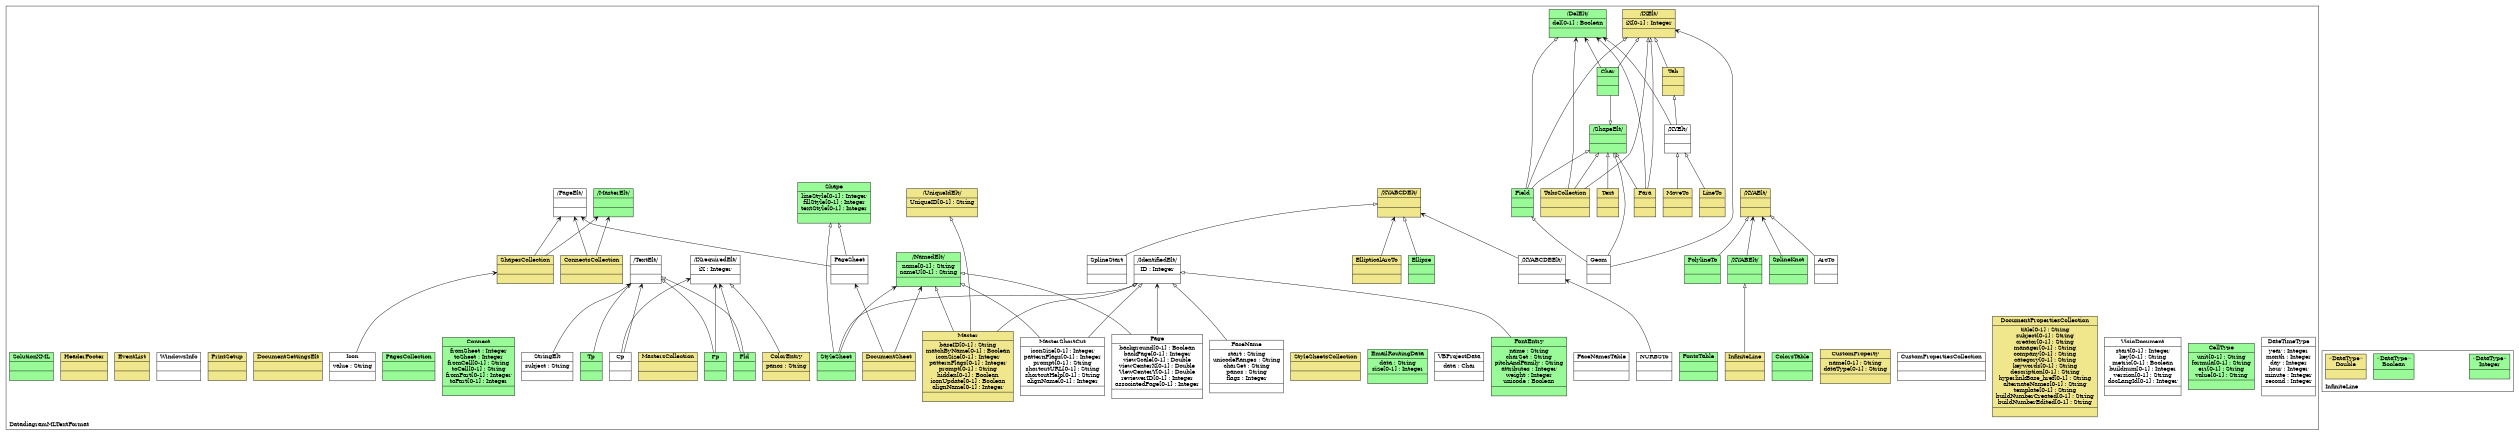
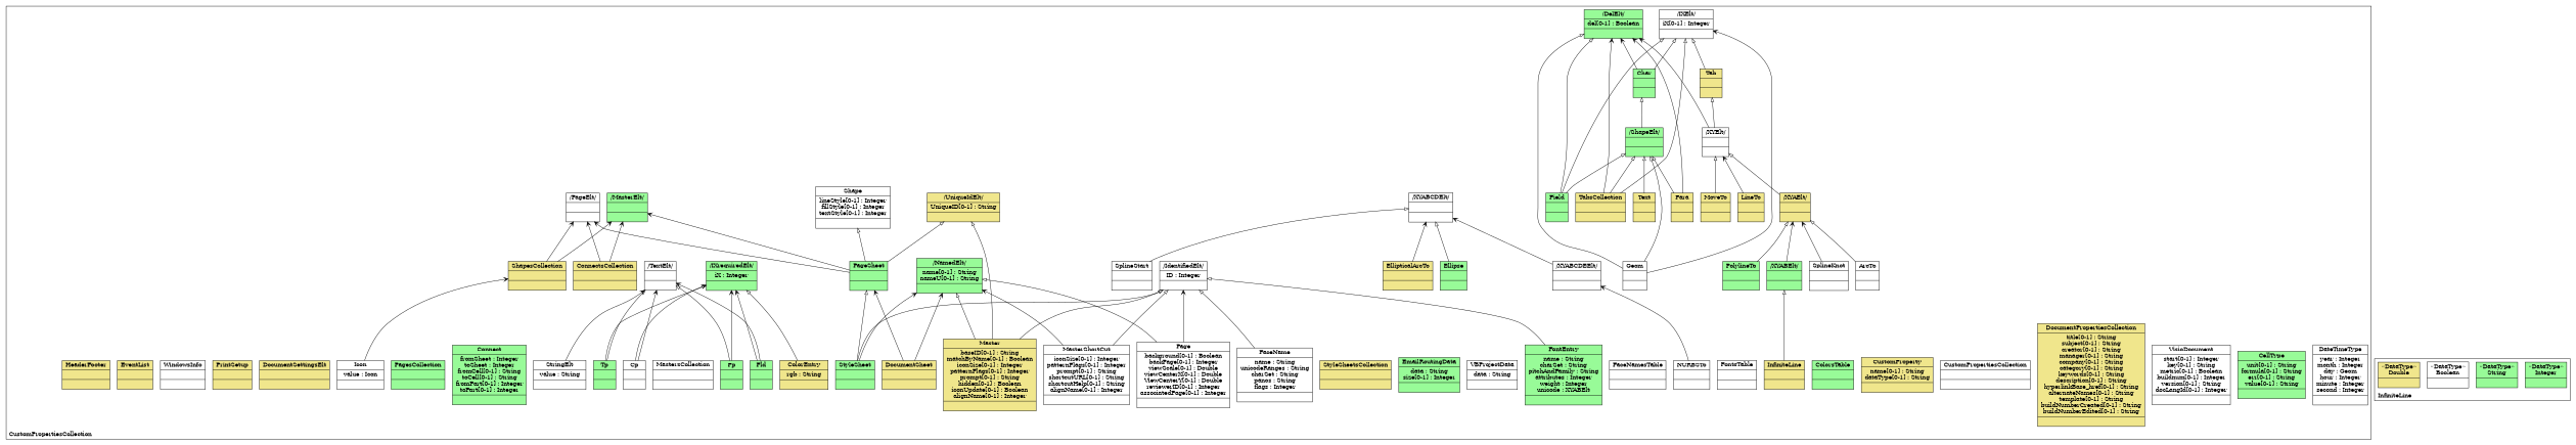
  digraph {
    compound=true
    labeljust=l
    labelloc=t
    nodeSep=0.75
    rankdir=BT
    node [fillcolor=palegreen shape=record style=filled]
    edge [arrowhead=onormal constraint=true group=IXElt minlen=2]
-   n1 [fillcolor=white label="{DateTimeType|year : Integer\nmonth : Integer\nday : Integer\nhour : Integer\nminute : Integer\nsecond : Integer| }"]
+   n1 [fillcolor=white label="{DateTimeType|year : Integer\nmonth : Integer\nday : Geom\nhour : Integer\nminute : Integer\nsecond : Integer| }"]
    n2 [label="{CellType|unit[0-1] : String\nformula[0-1] : String\nerr[0-1] : String\nvalue[0-1] : String| }"]
    n3 [fillcolor=white label="{VisioDocument|start[0-1] : Integer\nkey[0-1] : String\nmetric[0-1] : Boolean\nbuildnum[0-1] : Integer\nversion[0-1] : String\ndocLangId[0-1] : Integer| }"]
    n4 [fillcolor=khaki label="{DocumentPropertiesCollection|title[0-1] : String\nsubject[0-1] : String\ncreator[0-1] : String\nmanager[0-1] : String\ncompany[0-1] : String\ncategory[0-1] : String\nkeywords[0-1] : String\ndescription[0-1] : String\nhyperlinkBase_href[0-1] : String\nalternateNames[0-1] : String\ntemplate[0-1] : String\nbuildNumberCreated[0-1] : String\nbuildNumberEdited[0-1] : String| }"]
    n5 [fillcolor=white label="{CustomPropertiesCollection| | }"]
    n6 [fillcolor=khaki label="{CustomProperty|name[0-1] : String\ndataType[0-1] : String| }"]
    n7 [label="{ColorsTable| | }"]
-   n8 [fillcolor=khaki label="{ColorEntry|panos : String| }"]
-   n9 [fillcolor=white label="{/IXrequiredElt/|iX : Integer| }"]
-   n10 [label="{FontsTable| | }"]
-   n11 [label="{FontEntry|name : String\ncharSet : String\npitchAndFamily : String\nattributes : Integer\nweight : Integer\nunicode : Boolean| }"]
+   n8 [fillcolor=khaki label="{ColorEntry|rgb : String| }"]
+   n9 [label="{/IXrequiredElt/|iX : Integer| }"]
+   n10 [fillcolor=white label="{FontsTable| | }"]
+   n11 [label="{FontEntry|name : String\ncharSet : String\npitchAndFamily : String\nattributes : Integer\nweight : Integer\nunicode : XYABElt| }"]
    n12 [fillcolor=white label="{/IdentifiedElt/|ID : Integer| }"]
    n13 [fillcolor=white label="{FaceNamesTable| | }"]
-   n14 [fillcolor=white label="{FaceName|start : String\nunicodeRanges : String\ncharSet : String\npanos : String\nflags : Integer| }"]
-   n15 [fillcolor=white label="{VBProjectData|data : Char| }"]
+   n14 [fillcolor=white label="{FaceName|name : String\nunicodeRanges : String\ncharSet : String\npanos : String\nflags : Integer| }"]
+   n15 [fillcolor=white label="{VBProjectData|data : String| }"]
    n16 [label="{EmailRoutingData|data : String\nsize[0-1] : Integer| }"]
    n17 [fillcolor=khaki label="{StyleSheetsCollection| | }"]
    n18 [label="{StyleSheet| | }"]
-   n19 [label="{Shape|lineStyle[0-1] : Integer\nfillStyle[0-1] : Integer\ntextStyle[0-1] : Integer| }"]
+   n19 [fillcolor=white label="{Shape|lineStyle[0-1] : Integer\nfillStyle[0-1] : Integer\ntextStyle[0-1] : Integer| }"]
    n20 [label="{/NamedElt/|name[0-1] : String\nnameU[0-1] : String| }"]
    n21 [fillcolor=khaki label="{DocumentSheet| | }"]
-   n22 [fillcolor=white label="{PageSheet| | }"]
+   n22 [label="{PageSheet| | }"]
    n23 [fillcolor=khaki label="{/UniqueIdElt/|UniqueID[0-1] : String| }"]
    n24 [label="{/MasterElt/| | }"]
    n25 [fillcolor=white label="{/PageElt/| | }"]
    n26 [label="{/ShapeElt/| | }"]
-   n27 [fillcolor=khaki label="{/IXElt/|iX[0-1] : Integer| }"]
+   n27 [fillcolor=white label="{/IXElt/|iX[0-1] : Integer| }"]
    n28 [label="{/DelElt/|del[0-1] : Boolean| }"]
    n29 [fillcolor=white label="{Geom| | }"]
    n30 [fillcolor=white label="{/XYElt/| | }"]
    n31 [fillcolor=khaki label="{LineTo| | }"]
    n32 [fillcolor=khaki label="{MoveTo| | }"]
    n33 [fillcolor=khaki label="{/XYAElt/| | }"]
    n34 [fillcolor=white label="{ArcTo| | }"]
-   n35 [label="{SplineKnot| | }"]
+   n35 [fillcolor=white label="{SplineKnot| | }"]
    n36 [label="{PolylineTo| | }"]
    n37 [label="{/XYABElt/| | }"]
    n38 [fillcolor=khaki label="{InfiniteLine| | }"]
-   n39 [fillcolor=khaki label="{/XYABCDElt/| | }"]
+   n39 [fillcolor=white label="{/XYABCDElt/| | }"]
    n40 [label="{Ellipse| | }"]
    n41 [fillcolor=khaki label="{EllipticalArcTo| | }"]
    n42 [fillcolor=white label="{SplineStart| | }"]
    n43 [fillcolor=white label="{/XYABCDEElt/| | }"]
    n44 [fillcolor=white label="{NURBSTo| | }"]
    n45 [fillcolor=khaki label="{Text| | }"]
    n46 [fillcolor=white label="{/TextElt/| | }"]
    n47 [fillcolor=white label="{Cp| | }"]
    n48 [label="{Pp| | }"]
    n49 [label="{Tp| | }"]
    n50 [label="{Fld| | }"]
-   n51 [fillcolor=white label="{StringElt|subject : String| }"]
+   n51 [fillcolor=white label="{StringElt|value : String| }"]
    n52 [label="{Char| | }"]
    n53 [fillcolor=khaki label="{Para| | }"]
    n54 [fillcolor=khaki label="{TabsCollection| | }"]
    n55 [fillcolor=khaki label="{Tab| | }"]
    n56 [label="{Field| | }"]
-   n57 [fillcolor=khaki label="{MastersCollection| | }"]
+   n57 [fillcolor=white label="{MastersCollection| | }"]
    n58 [fillcolor=white label="{MasterShortCut|iconSize[0-1] : Integer\npatternFlags[0-1] : Integer\nprompt[0-1] : String\nshortcutURL[0-1] : String\nshortcutHelp[0-1] : String\nalignName[0-1] : Integer| }"]
-   n59 [fillcolor=white label="{Icon|value : String| }"]
+   n59 [fillcolor=white label="{Icon|value : Icon| }"]
    n60 [fillcolor=khaki label="{Master|baseID[0-1] : String\nmatchByName[0-1] : Boolean\niconSize[0-1] : Integer\npatternFlags[0-1] : Integer\nprompt[0-1] : String\nhidden[0-1] : Boolean\niconUpdate[0-1] : Boolean\nalignName[0-1] : Integer| }"]
    n61 [fillcolor=khaki label="{ShapesCollection| | }"]
    n62 [fillcolor=khaki label="{ConnectsCollection| | }"]
    n63 [label="{Connect|fromSheet : Integer\ntoSheet : Integer\nfromCell[0-1] : String\ntoCell[0-1] : String\nfromPart[0-1] : Integer\ntoPart[0-1] : Integer| }"]
    n64 [label="{PagesCollection| | }"]
    n65 [fillcolor=white label="{Page|background[0-1] : Boolean\nbackPage[0-1] : Integer\nviewScale[0-1] : Double\nviewCenterX[0-1] : Double\nViewCenterY[0-1] : Double\nreviewerID[0-1] : Integer\nassociatedPage[0-1] : Integer| }"]
    n66 [fillcolor=khaki label="{DocumentSettingsElt| | }"]
    n67 [fillcolor=khaki label="{PrintSetup| | }"]
    n68 [fillcolor=white label="{WindowsInfo| | }"]
    n69 [fillcolor=khaki label="{EventList| | }"]
    n70 [fillcolor=khaki label="{HeaderFooter| | }"]
-   n71 [label="{SolutionXML| | }"]
    n72 [label="{&#171;DataType&#187;\nInteger|}"]
-   n74 [label="{&#171;DataType&#187;\nBoolean|}"]
+   n73 [label="{&#171;DataType&#187;\nString|}"]
+   n74 [fillcolor=white label="{&#171;DataType&#187;\nBoolean|}"]
    n75 [fillcolor=khaki label="{&#171;DataType&#187;\nDouble|}"]
    subgraph cluster_1 {
      color=black
-     label=DatadiagramMLTextFormat
+     label=CustomPropertiesCollection
      n1
      n2
      n3
      n4
      n5
      n6
      n7
      n8
      n9
      n10
      n11
      n12
      n13
      n14
      n15
      n16
      n17
      n18
      n19
      n20
      n21
      n22
      n23
      n24
      n25
      n26
      n27
      n28
      n29
      n30
      n31
      n32
      n33
      n34
      n35
      n36
      n37
      n38
      n39
      n40
      n41
      n42
      n43
      n44
      n45
      n46
      n47
      n48
      n49
      n50
      n51
      n52
      n53
      n54
      n55
      n56
      n57
      n58
      n59
      n60
      n61
      n62
      n63
      n64
      n65
      n66
      n67
      n68
      n69
      n70
-     n71
    }
    subgraph cluster_2 {
      color=black
      label=InfiniteLine
      n72
+     n73
      n74
      n75
    }
    n8 -> n9 [group=IXrequiredElt]
    n11 -> n12 [group=IdentifiedElt]
    n14 -> n12 [group=IdentifiedElt]
    n18 -> n12 [group=IdentifiedElt]
-   n18 -> n19 [group=Shape]
+   n18 -> n22 [group=Shape]
    n18 -> n20 [arrowhead=vee group=NamedElt]
    n21 -> n20 [arrowhead=vee group=NamedElt]
    n21 -> n22 [arrowhead=vee group=PageSheet]
    n22 -> n19 [group=Shape]
+   n22 -> n23 [group=UniqueIdElt]
+   n22 -> n24 [arrowhead=vee group=MasterElt]
    n22 -> n25 [arrowhead=vee group=PageElt]
    n29 -> n26 [group=ShapeElt]
    n29 -> n27 [arrowhead=vee]
-   n29 -> n56 [group=DelElt]
+   n29 -> n28 [group=DelElt]
    n30 -> n28 [arrowhead=vee group=DelElt]
    n30 -> n55
-   n31 -> n30 [group=XYElt]
+   n31 -> n30 [arrowhead=vee group=XYElt]
    n32 -> n30 [group=XYElt]
+   n33 -> n30 [group=XYElt]
    n34 -> n33 [group=XYAElt]
    n35 -> n33 [arrowhead=vee group=XYAElt]
    n36 -> n33 [group=XYAElt]
    n37 -> n33 [arrowhead=vee group=XYAElt]
    n38 -> n37 [group=XYABElt]
    n40 -> n39 [group=XYABCDElt]
    n41 -> n39 [arrowhead=vee group=XYABCDElt]
    n42 -> n39 [group=XYABCDElt]
    n43 -> n39 [arrowhead=vee group=XYABCDElt]
    n44 -> n43 [arrowhead=vee group=XYABCDEElt]
    n45 -> n26 [group=ShapeElt]
    n47 -> n9 [arrowhead=vee group=IXrequiredElt]
    n47 -> n46 [arrowhead=vee group=TextElt]
    n48 -> n9 [arrowhead=vee group=IXrequiredElt]
    n48 -> n46 [group=TextElt]
+   n49 -> n9 [group=IXrequiredElt]
    n49 -> n46 [group=TextElt]
    n50 -> n9 [arrowhead=vee group=IXrequiredElt]
-   n50 -> n46 [group=TextElt]
+   n50 -> n46 [arrowhead=vee group=TextElt]
    n51 -> n46 [arrowhead=vee group=TextElt]
-   n52 -> n26 [group=ShapeElt]
+   n26 -> n52 [group=ShapeElt]
    n52 -> n27
    n52 -> n28 [arrowhead=vee group=DelElt]
    n53 -> n26 [group=ShapeElt]
-   n53 -> n27
    n53 -> n28 [arrowhead=vee group=DelElt]
    n54 -> n26 [group=ShapeElt]
    n54 -> n27
    n54 -> n28 [arrowhead=vee group=DelElt]
    n55 -> n27
    n56 -> n26 [group=ShapeElt]
    n56 -> n27
    n56 -> n28 [group=DelElt]
    n58 -> n12 [group=IdentifiedElt]
-   n58 -> n20 [group=NamedElt]
+   n58 -> n20 [arrowhead=vee group=NamedElt]
    n59 -> n61 [arrowhead=vee group=MasterElt]
    n60 -> n12 [group=IdentifiedElt]
    n60 -> n20 [group=NamedElt]
    n60 -> n23 [group=UniqueIdElt]
    n61 -> n24 [arrowhead=vee group=MasterElt]
    n61 -> n25 [arrowhead=vee group=PageElt]
    n62 -> n24 [arrowhead=vee group=MasterElt]
    n62 -> n25 [arrowhead=vee group=PageElt]
    n65 -> n12 [arrowhead=vee group=IdentifiedElt]
    n65 -> n20 [group=NamedElt]
  }
